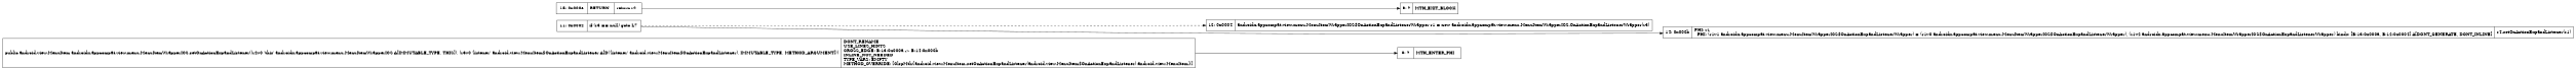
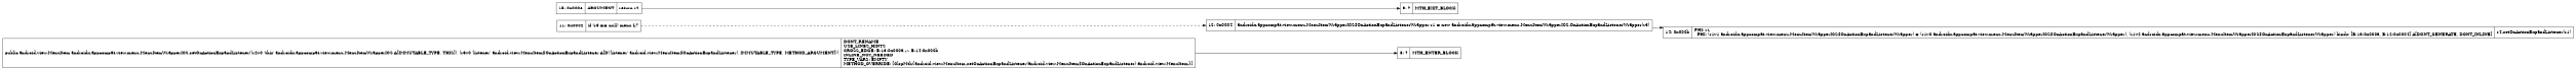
  digraph {
    rankdir=LR
    node [shape=record]
-   n1 [label="{8\:\ ?|MTH_ENTER_PHI\l}"]
-   n2 [label="{11\:\ 0x0002|if (r3 == null) goto L7\l}"]
+   n1 [label="{8\:\ ?|MTH_ENTER_BLOCK\l}"]
+   n2 [label="{11\:\ 0x0002|if (r3 == null) menu L7\l}"]
    n3 [label="{12\:\ 0x0004|androidx.appcompat.view.menu.MenuItemWrapperICS$OnActionExpandListenerWrapper r1 = new androidx.appcompat.view.menu.MenuItemWrapperICS.OnActionExpandListenerWrapper(r3)\l}"]
    n4 [label="{14\:\ 0x000b|PHI: r1 \l  PHI: (r1v1 androidx.appcompat.view.menu.MenuItemWrapperICS$OnActionExpandListenerWrapper) = (r1v0 androidx.appcompat.view.menu.MenuItemWrapperICS$OnActionExpandListenerWrapper), (r1v2 androidx.appcompat.view.menu.MenuItemWrapperICS$OnActionExpandListenerWrapper) binds: [B:13:0x000a, B:12:0x0004] A[DONT_GENERATE, DONT_INLINE]\l|r4.setOnActionExpandListener(r1)\l}"]
-   n5 [label="{15\:\ 0x000e|RETURN\l|return r2\l}"]
+   n5 [label="{15\:\ 0x000e|ARGUMENT\l|return r2\l}"]
    n6 [label="{9\:\ ?|MTH_EXIT_BLOCK\l}"]
    n7 [label="{public android.view.MenuItem androidx.appcompat.view.menu.MenuItemWrapperICS.setOnActionExpandListener((r2v0 'this' androidx.appcompat.view.menu.MenuItemWrapperICS A[IMMUTABLE_TYPE, THIS]), (r3v0 'listener' android.view.MenuItem$OnActionExpandListener A[D('listener' android.view.MenuItem$OnActionExpandListener), IMMUTABLE_TYPE, METHOD_ARGUMENT]))  | DONT_RENAME\lUSE_LINES_HINTS\lCROSS_EDGE: B:13:0x000a \-\> B:14:0x000b\lINLINE_NOT_NEEDED\lTYPE_VARS: EMPTY\lMETHOD_OVERRIDE: [ClspMth\{android.view.MenuItem.setOnActionExpandListener(android.view.MenuItem$OnActionExpandListener):android.view.MenuItem\}]\l}"]
    n2 -> n3 [style=dashed]
-   n2 -> n4
+   n3 -> n4
    n5 -> n6
    n7 -> n1
  }
